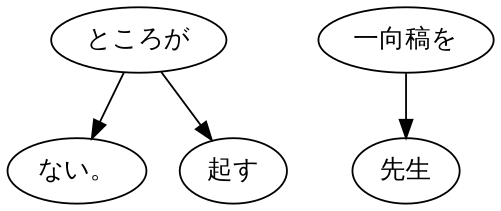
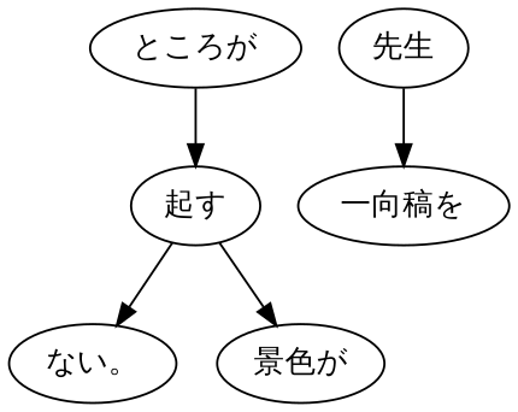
  digraph {
    fontname="JetBrains Mono"
    node [fontname="JetBrains Mono"]
    edge [fontname="JetBrains Mono"]
    n1 [label="ところが"]
    n2 [label="ない。"]
    n3 [label="起す"]
    n4 [label="先生"]
    n5 [label="一向稿を"]
-   n1 -> n2
+   n6 [label="景色が"]
+   n3 -> n2
    n1 -> n3
-   n5 -> n4
+   n3 -> n6
+   n4 -> n5
  }
